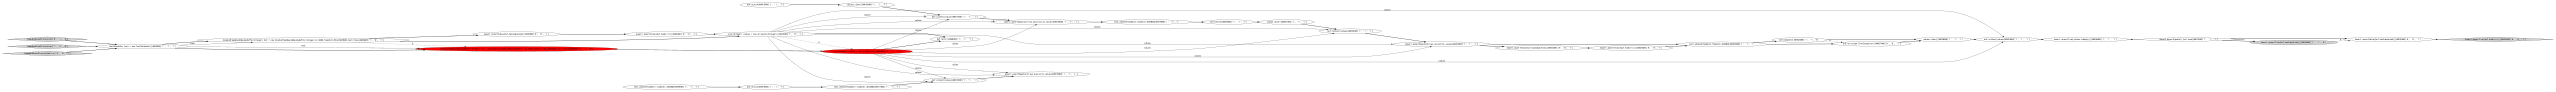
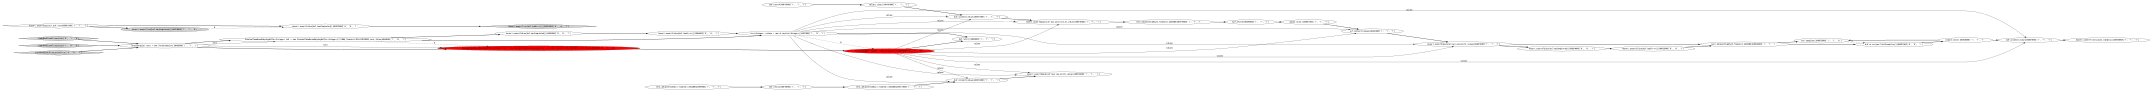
  digraph {
    fontname="Roboto Mono"
    rankdir=LR
    node [fillcolor=white fontname="Roboto Mono" shape=ellipse style=filled]
    edge [fontname="Roboto Mono" style=bold]
    n1 [fillcolor=lightgray label="timedAndSizedTruncation['0', '1', '0']" shape=diamond]
    n2 [label="TestScheduler test = new TestScheduler()@@@3@@@['1', '1', '1']"]
    n3 [label="SizeAndTimeBoundReplayBuffer<Integer> buf = new SizeAndTimeBoundReplayBuffer<Integer>(2,2000,TimeUnit.MILLISECONDS,test,false)@@@4@@@['1', '0', '1']"]
    n4 [fillcolor=red label="SizeAndTimeBoundReplayBuffer<Integer> buf = new SizeAndTimeBoundReplayBuffer<>(2,2000,TimeUnit.MILLISECONDS,test,false)@@@4@@@['0', '1', '0']"]
    n5 [label="Assert.assertFalse(buf.hasCompleted())@@@5@@@['0', '0', '1']"]
    n6 [label="Assert.assertFalse(buf.hasError())@@@6@@@['0', '0', '1']"]
    n7 [label="List<Integer> values = new ArrayList<Integer>()@@@7@@@['1', '0', '1']"]
    n8 [label="values.clear()@@@28@@@['1', '1', '1']"]
    n9 [label="buf.collect(values)@@@29@@@['1', '1', '1']"]
    n10 [label="Assert.assertTrue(values.isEmpty())@@@30@@@['1', '1', '1']"]
    n11 [label="buf.next(1)@@@8@@@['1', '1', '1']"]
    n12 [label="test.advanceTimeBy(1,TimeUnit.SECONDS)@@@9@@@['1', '1', '1']"]
    n13 [label="buf.next(2)@@@10@@@['1', '1', '1']"]
    n14 [label="Assert.assertEquals(1,buf.size)@@@31@@@['1', '1', '1']" shape=diamond]
    n15 [label="Assert.assertFalse(buf.hasCompleted())@@@32@@@['0', '0', '1']"]
    n16 [fillcolor=lightgray label="Assert.assertTrue(buf.hasCompleted())@@@28@@@['1', '1', '0']"]
    n17 [fillcolor=lightgray label="Assert.assertTrue(buf.hasError())@@@33@@@['0', '0', '1']" shape=diamond]
    n18 [label="Assert.assertEquals(Arrays.asList(2),values)@@@13@@@['1', '1', '1']"]
    n19 [label="buf.next(5)@@@20@@@['1', '1', '1']"]
    n20 [label="values.clear()@@@21@@@['1', '1', '1']"]
    n21 [label="buf.collect(values)@@@22@@@['1', '1', '1']"]
    n22 [fillcolor=red label="List<Integer> values = new ArrayList<>()@@@5@@@['0', '1', '0']"]
    n23 [label="Assert.assertEquals(Arrays.asList(5),values)@@@23@@@['1', '1', '1']"]
    n24 [label="buf.collect(values)@@@17@@@['1', '1', '1']"]
    n25 [label="Assert.assertEquals(Arrays.asList(3,4),values)@@@18@@@['1', '1', '1']"]
    n26 [label="buf.collect(values)@@@12@@@['1', '1', '1']"]
    n27 [fillcolor=lightgray label="timedAndSizedTruncation['1', '0', '0']" shape=diamond]
    n28 [label="test.advanceTimeBy(2,TimeUnit.SECONDS)@@@19@@@['1', '1', '1']"]
    n29 [label="test.advanceTimeBy(2,TimeUnit.SECONDS)@@@26@@@['1', '1', '1']"]
    n30 [label="buf.complete()@@@23@@@['1', '1', '0']"]
    n31 [label="buf.error(new TestException())@@@27@@@['0', '0', '1']"]
    n32 [label="Assert.assertFalse(buf.hasCompleted())@@@24@@@['0', '0', '1']"]
    n33 [label="test.advanceTimeBy(1,TimeUnit.SECONDS)@@@11@@@['1', '1', '1']"]
    n34 [label="Assert.assertFalse(buf.hasError())@@@25@@@['0', '0', '1']"]
    n35 [label="values.clear()@@@16@@@['1', '1', '1']"]
    n36 [label="buf.next(4)@@@15@@@['1', '1', '1']"]
    n37 [fillcolor=lightgray label="timedAndSizedTruncationError['0', '0', '1']" shape=diamond]
    n1 -> n2
    n2 -> n3
    n2 -> n3 [label=test style=solid]
    n2 -> n4 [label=test style=solid]
    n2 -> n4
    n3 -> n4 [label=0 style=dashed]
    n3 -> n5
    n3 -> n7
    n4 -> n22
    n5 -> n6
    n6 -> n7
    n7 -> n9 [label=values style=solid]
    n7 -> n11
    n7 -> n18 [label=values style=solid]
    n7 -> n21 [label=values style=solid]
    n7 -> n22 [label=0 style=dashed]
    n7 -> n23 [label=values style=solid]
    n7 -> n24 [label=values style=solid]
    n7 -> n25 [label=values style=solid]
    n7 -> n26 [label=values style=solid]
    n8 -> n9
    n9 -> n10
-   n10 -> n14
    n12 -> n13
    n13 -> n33
    n14 -> n15
    n14 -> n16
    n15 -> n17
    n16 -> n15 [label=0 style=dashed]
    n19 -> n20
    n20 -> n21
    n21 -> n23
    n22 -> n9 [label=values style=solid]
    n22 -> n11
    n22 -> n18 [label=values style=solid]
    n22 -> n21 [label=values style=solid]
    n22 -> n23 [label=values style=solid]
    n22 -> n24 [label=values style=solid]
    n22 -> n25 [label=values style=solid]
    n22 -> n26 [label=values style=solid]
    n23 -> n29
    n23 -> n32
    n24 -> n25
    n25 -> n28
    n26 -> n18
    n27 -> n2
    n28 -> n19
    n29 -> n30
    n29 -> n31
-   n30 -> n8
+   n8 -> n30
    n30 -> n31 [label=0 style=dashed]
    n31 -> n8
    n32 -> n34
    n33 -> n26
    n34 -> n29
    n35 -> n24
    n36 -> n35
    n37 -> n2
  }
